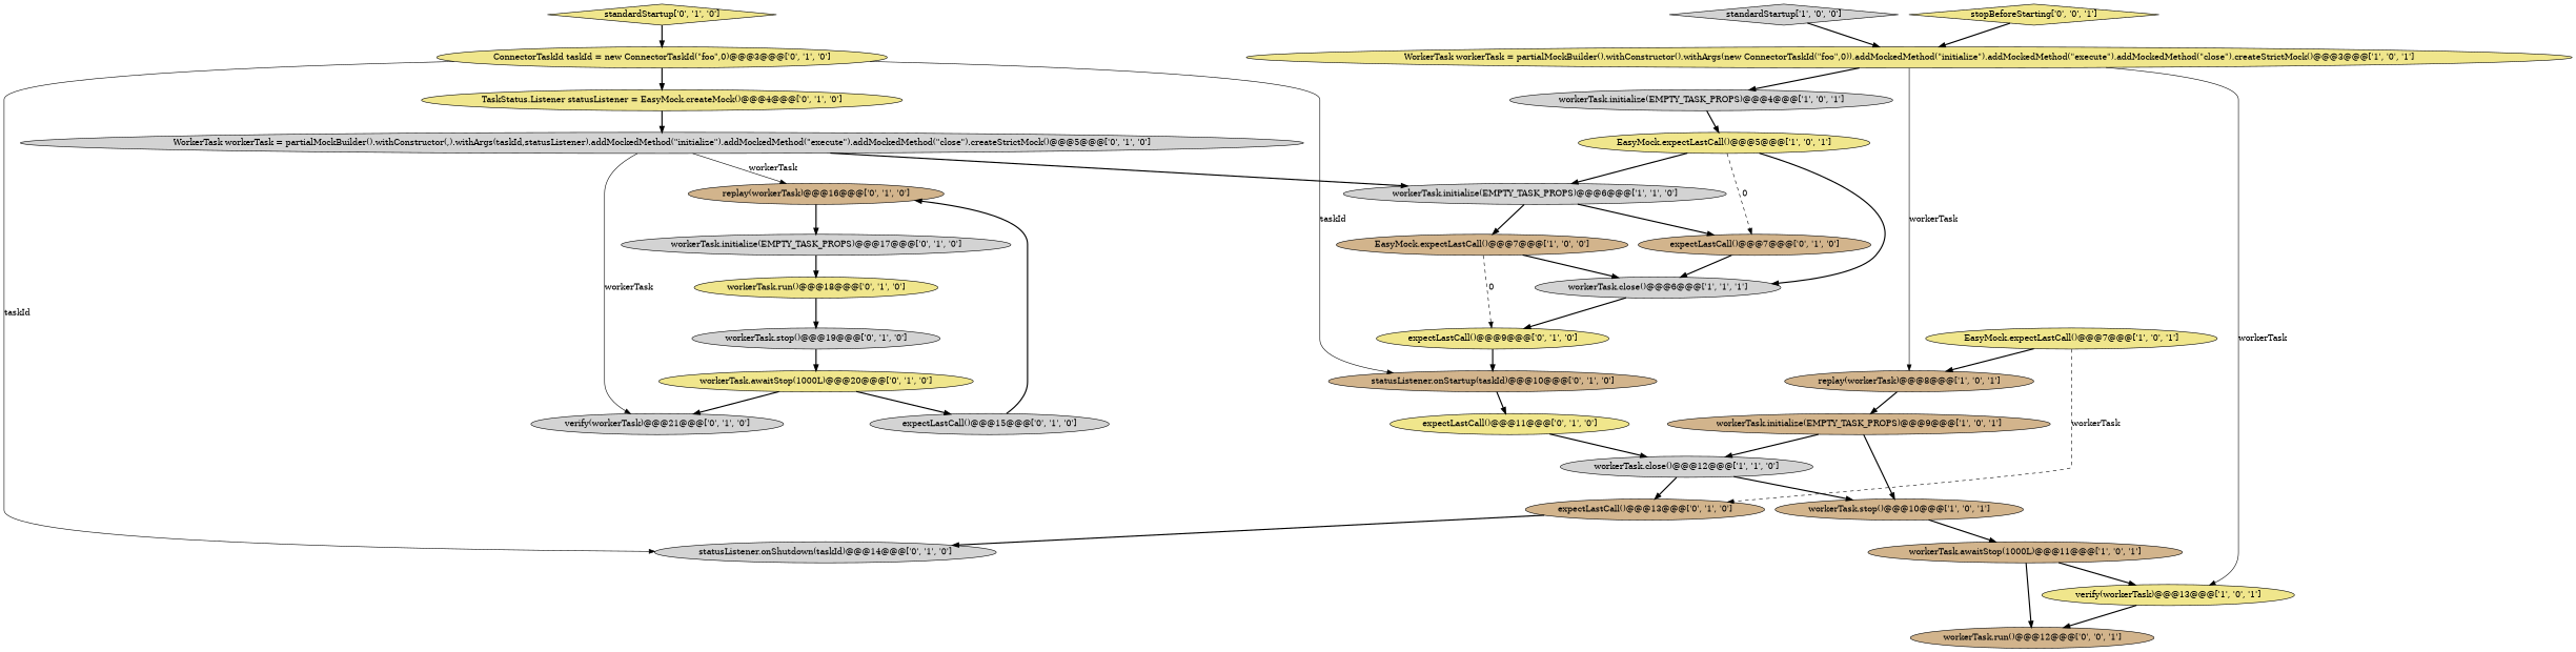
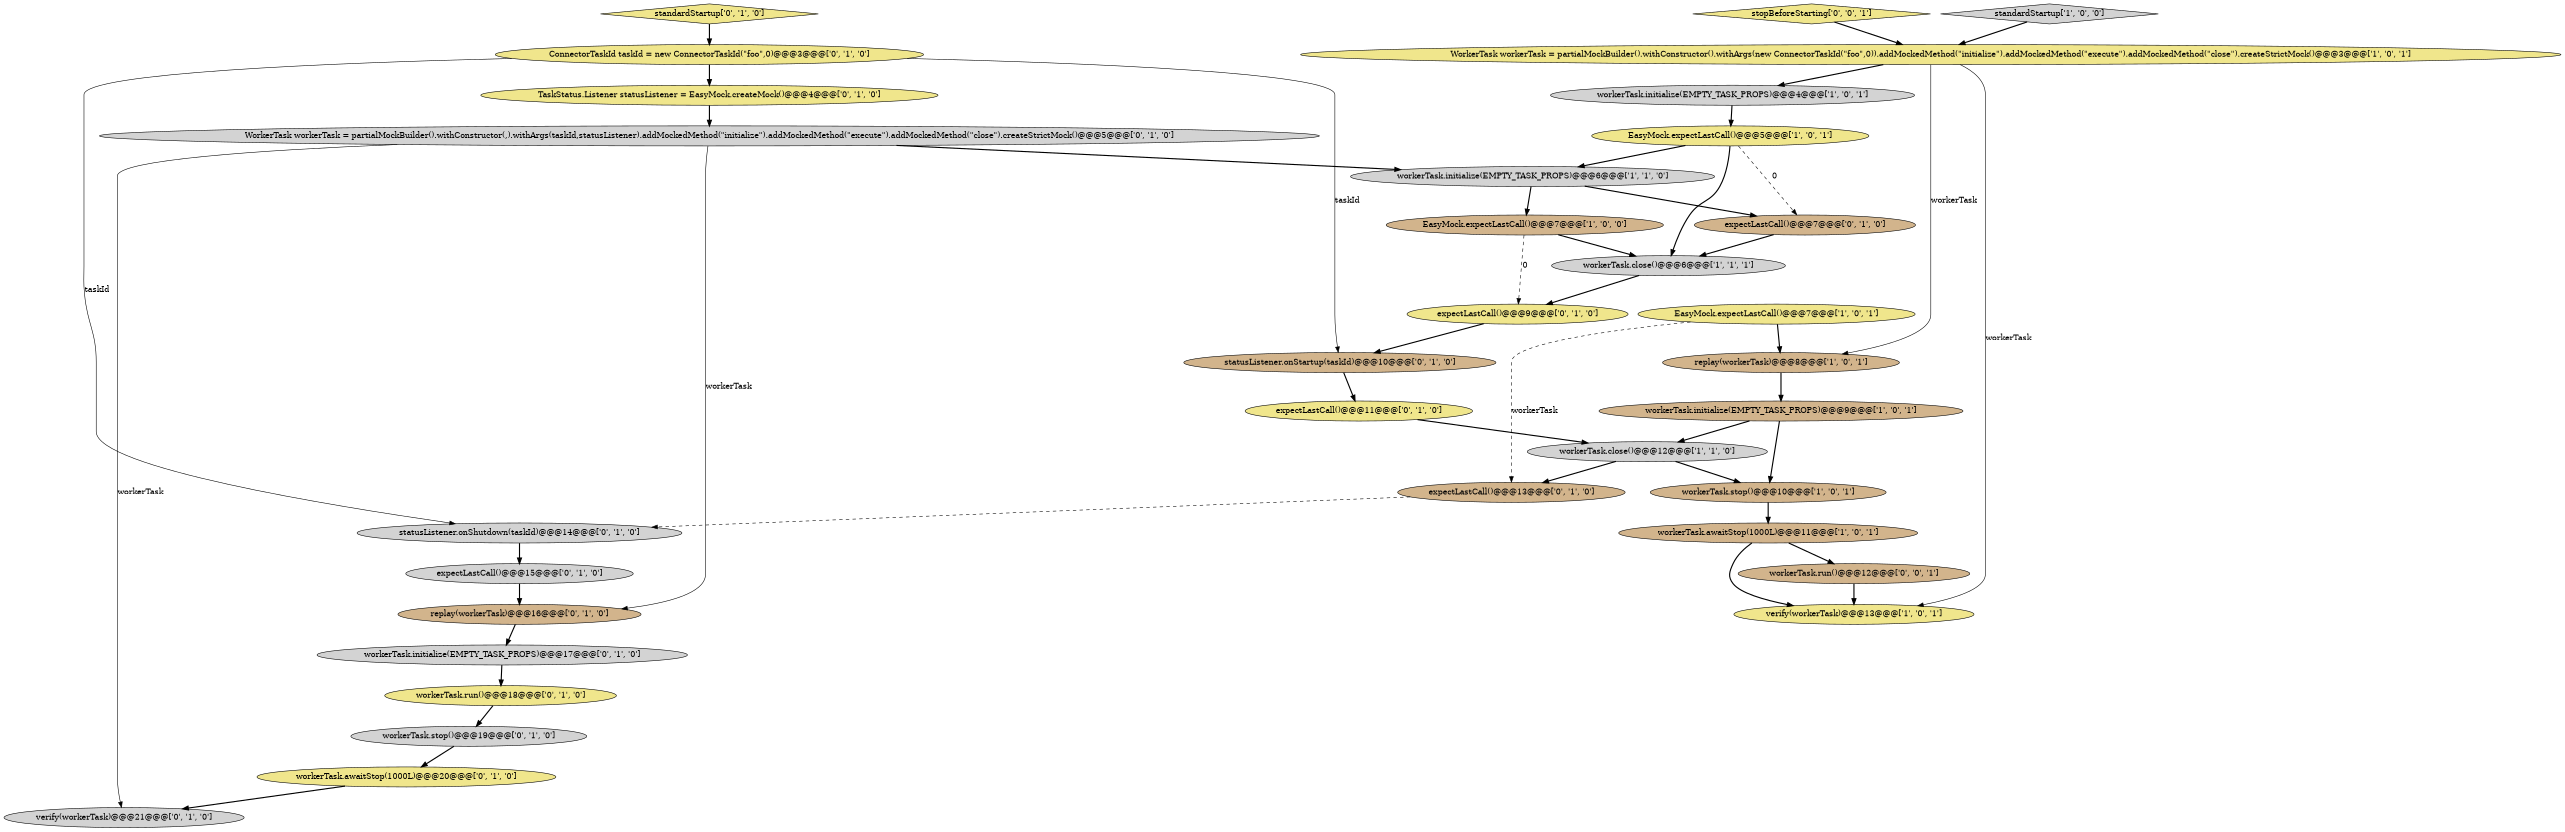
  digraph {
    node [fillcolor=khaki shape=ellipse style=filled]
    edge [style=bold]
    n1 [label="EasyMock.expectLastCall()@@@5@@@['1', '0', '1']"]
    n2 [fillcolor=lightgrey label="workerTask.close()@@@6@@@['1', '1', '1']"]
    n3 [fillcolor=lightgrey label="workerTask.initialize(EMPTY_TASK_PROPS)@@@6@@@['1', '1', '0']"]
    n4 [fillcolor=tan label="expectLastCall()@@@7@@@['0', '1', '0']"]
    n5 [label="expectLastCall()@@@9@@@['0', '1', '0']"]
    n6 [fillcolor=tan label="EasyMock.expectLastCall()@@@7@@@['1', '0', '0']"]
    n7 [fillcolor=lightgrey label="standardStartup['1', '0', '0']" shape=diamond]
    n8 [label="WorkerTask workerTask = partialMockBuilder().withConstructor().withArgs(new ConnectorTaskId(\"foo\",0)).addMockedMethod(\"initialize\").addMockedMethod(\"execute\").addMockedMethod(\"close\").createStrictMock()@@@3@@@['1', '0', '1']"]
    n9 [label="verify(workerTask)@@@13@@@['1', '0', '1']"]
    n10 [fillcolor=tan label="replay(workerTask)@@@8@@@['1', '0', '1']"]
    n11 [fillcolor=lightgrey label="workerTask.initialize(EMPTY_TASK_PROPS)@@@4@@@['1', '0', '1']"]
    n12 [fillcolor=tan label="workerTask.run()@@@12@@@['0', '0', '1']"]
    n13 [label="standardStartup['0', '1', '0']" shape=diamond]
    n14 [label="ConnectorTaskId taskId = new ConnectorTaskId(\"foo\",0)@@@3@@@['0', '1', '0']"]
    n15 [fillcolor=tan label="statusListener.onStartup(taskId)@@@10@@@['0', '1', '0']"]
    n16 [fillcolor=lightgrey label="statusListener.onShutdown(taskId)@@@14@@@['0', '1', '0']"]
    n17 [label="TaskStatus.Listener statusListener = EasyMock.createMock()@@@4@@@['0', '1', '0']"]
    n18 [label="EasyMock.expectLastCall()@@@7@@@['1', '0', '1']"]
    n19 [fillcolor=tan label="expectLastCall()@@@13@@@['0', '1', '0']"]
    n20 [fillcolor=tan label="workerTask.initialize(EMPTY_TASK_PROPS)@@@9@@@['1', '0', '1']"]
    n21 [label="expectLastCall()@@@11@@@['0', '1', '0']"]
    n22 [fillcolor=lightgrey label="workerTask.close()@@@12@@@['1', '1', '0']"]
    n23 [fillcolor=lightgrey label="verify(workerTask)@@@21@@@['0', '1', '0']"]
    n24 [fillcolor=tan label="workerTask.awaitStop(1000L)@@@11@@@['1', '0', '1']"]
    n25 [fillcolor=lightgrey label="expectLastCall()@@@15@@@['0', '1', '0']"]
    n26 [fillcolor=tan label="replay(workerTask)@@@16@@@['0', '1', '0']"]
    n27 [fillcolor=lightgrey label="workerTask.initialize(EMPTY_TASK_PROPS)@@@17@@@['0', '1', '0']"]
    n28 [fillcolor=lightgrey label="WorkerTask workerTask = partialMockBuilder().withConstructor(,).withArgs(taskId,statusListener).addMockedMethod(\"initialize\").addMockedMethod(\"execute\").addMockedMethod(\"close\").createStrictMock()@@@5@@@['0', '1', '0']"]
    n29 [fillcolor=tan label="workerTask.stop()@@@10@@@['1', '0', '1']"]
    n30 [fillcolor=lightgrey label="workerTask.stop()@@@19@@@['0', '1', '0']"]
    n31 [label="workerTask.awaitStop(1000L)@@@20@@@['0', '1', '0']"]
    n32 [label="workerTask.run()@@@18@@@['0', '1', '0']"]
    n33 [label="stopBeforeStarting['0', '0', '1']" shape=diamond]
    n1 -> n2
    n1 -> n3
    n1 -> n4 [label=0 style=dashed]
    n2 -> n5
    n3 -> n4
    n3 -> n6
    n4 -> n2
    n5 -> n15
    n6 -> n2
    n6 -> n5 [label=0 style=dashed]
    n7 -> n8
    n8 -> n9 [label=workerTask style=solid]
    n8 -> n10 [label=workerTask style=solid]
    n8 -> n11
    n10 -> n20
    n11 -> n1
-   n9 -> n12
+   n12 -> n9
    n13 -> n14
    n14 -> n15 [label=taskId style=solid]
    n14 -> n16 [label=taskId style=solid]
    n14 -> n17
    n15 -> n21
-   n31 -> n25
+   n16 -> n25
    n17 -> n28
    n18 -> n10
    n18 -> n19 [label=workerTask style=dashed]
-   n19 -> n16
+   n19 -> n16 [style=dashed]
    n20 -> n22
    n20 -> n29
    n21 -> n22
    n22 -> n19
    n22 -> n29
    n24 -> n9
    n24 -> n12
    n25 -> n26
    n26 -> n27
    n27 -> n32
    n28 -> n3
    n28 -> n23 [label=workerTask style=solid]
    n28 -> n26 [label=workerTask style=solid]
    n29 -> n24
    n30 -> n31
    n31 -> n23
    n32 -> n30
    n33 -> n8
  }
